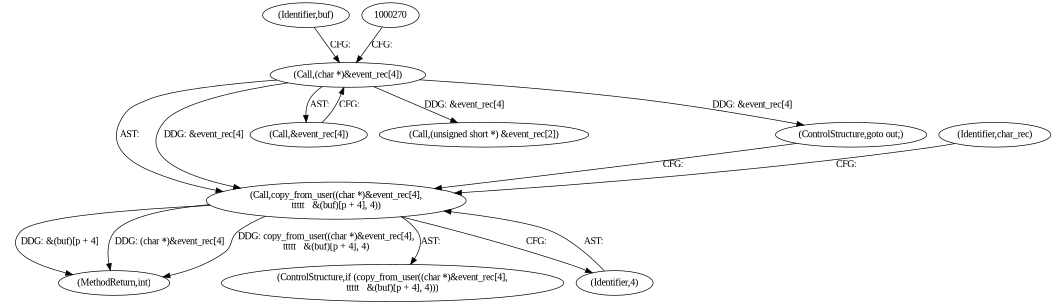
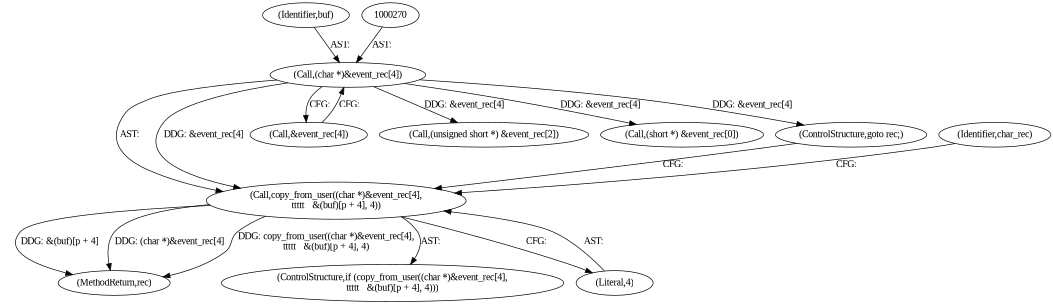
  digraph {
    fontname="Liberation Serif"
    node [fontname="Liberation Serif"]
    edge [fontname="Liberation Serif"]
    n1 [label="(Call,copy_from_user((char *)&event_rec[4],\n\t\t\t\t\t   &(buf)[p + 4], 4))"]
-   n2 [label="(MethodReturn,int)"]
+   n2 [label="(MethodReturn,rec)"]
    n3 [label="(ControlStructure,if (copy_from_user((char *)&event_rec[4],\n\t\t\t\t\t   &(buf)[p + 4], 4)))"]
-   n4 [label="(Identifier,4)"]
+   n4 [label="(Literal,4)"]
    n5 [label="(Call,(char *)&event_rec[4])"]
    n6 [label="(Call,&event_rec[4])"]
    n7 [label="(Call,(unsigned short *) &event_rec[2])"]
-   n9 [label="(ControlStructure,goto out;)"]
+   n8 [label="(Call,(short *) &event_rec[0])"]
+   n9 [label="(ControlStructure,goto rec;)"]
    n10 [label="(Identifier,char_rec)"]
    n11 [label="(Identifier,buf)"]
    1000270
    n1 -> n2 [label="DDG: &(buf)[p + 4]"]
    n1 -> n2 [label="DDG: (char *)&event_rec[4]"]
    n1 -> n2 [label="DDG: copy_from_user((char *)&event_rec[4],\n\t\t\t\t\t   &(buf)[p + 4], 4)"]
    n1 -> n3 [label="AST: "]
    n1 -> n4 [label="CFG: "]
    n4 -> n1 [label="AST: "]
    n5 -> n1 [label="AST: "]
    n5 -> n1 [label="DDG: &event_rec[4]"]
-   n5 -> n6 [label="AST: "]
+   n5 -> n6 [label="CFG: "]
    n5 -> n7 [label="DDG: &event_rec[4]"]
+   n5 -> n8 [label="DDG: &event_rec[4]"]
    n5 -> n9 [label="DDG: &event_rec[4]"]
    n6 -> n5 [label="CFG: "]
    n9 -> n1 [label="CFG: "]
    n10 -> n1 [label="CFG: "]
-   n11 -> n5 [label="CFG: "]
-   1000270 -> n5 [label="CFG: "]
+   n11 -> n5 [label="AST: "]
+   1000270 -> n5 [label="AST: "]
  }
